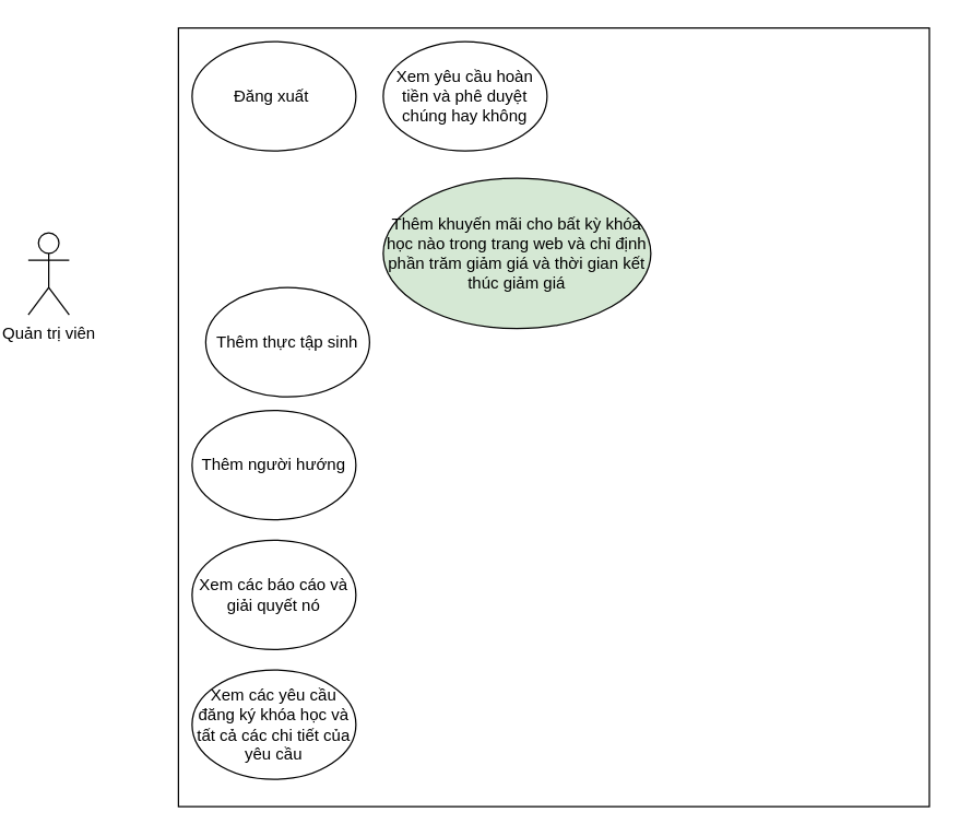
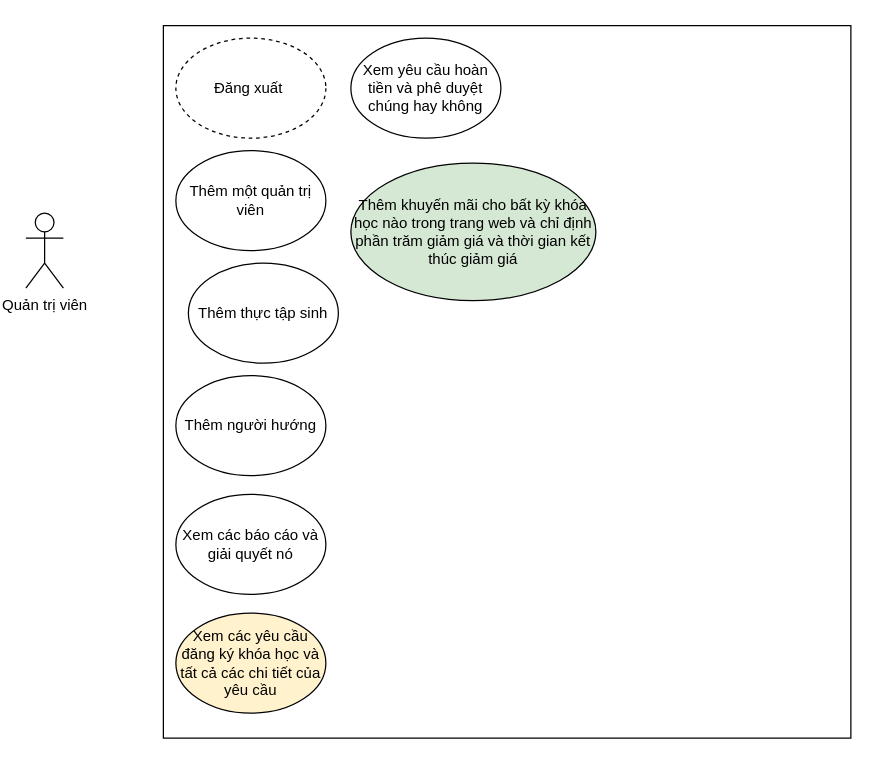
  <mxCell id="0" />
  <mxCell id="1" parent="0" />
  <mxCell id="2" value="Quản trị viên" style="shape=umlActor;verticalLabelPosition=bottom;verticalAlign=top;html=1;outlineConnect=0;" vertex="1" parent="1"><mxGeometry x="20" y="170" width="30" height="60" as="geometry" /></mxCell>
  <mxCell id="3" value="" style="rounded=0;whiteSpace=wrap;html=1;" vertex="1" parent="1"><mxGeometry x="130" y="20" width="550" height="570" as="geometry" /></mxCell>
- <mxCell id="4" value="&lt;p class=&quot;MsoNormal&quot;&gt;Đăng xuất&amp;nbsp;&lt;/p&gt;" style="ellipse;whiteSpace=wrap;html=1;" vertex="1" parent="1"><mxGeometry x="140" y="30" width="120" height="80" as="geometry" /></mxCell>
+ <mxCell id="4" value="&lt;p class=&quot;MsoNormal&quot;&gt;Đăng xuất&amp;nbsp;&lt;/p&gt;" style="ellipse;whiteSpace=wrap;html=1;dashed=1;" vertex="1" parent="1"><mxGeometry x="140" y="30" width="120" height="80" as="geometry" /></mxCell>
+ <mxCell id="5" value="&lt;p class=&quot;MsoNormal&quot;&gt;Thêm một quản trị viên&lt;/p&gt;" style="ellipse;whiteSpace=wrap;html=1;" vertex="1" parent="1"><mxGeometry x="140" y="120" width="120" height="80" as="geometry" /></mxCell>
  <mxCell id="6" value="&lt;p class=&quot;MsoNormal&quot;&gt;Thêm thực tập sinh&lt;/p&gt;" style="ellipse;whiteSpace=wrap;html=1;" vertex="1" parent="1"><mxGeometry x="150" y="210" width="120" height="80" as="geometry" /></mxCell>
  <mxCell id="7" value="&lt;p class=&quot;MsoNormal&quot;&gt;Thêm người hướng&lt;/p&gt;" style="ellipse;whiteSpace=wrap;html=1;" vertex="1" parent="1"><mxGeometry x="140" y="300" width="120" height="80" as="geometry" /></mxCell>
  <mxCell id="8" value="&lt;p class=&quot;MsoNormal&quot;&gt;Xem các báo cáo và giải quyết nó&lt;/p&gt;" style="ellipse;whiteSpace=wrap;html=1;" vertex="1" parent="1"><mxGeometry x="140" y="395" width="120" height="80" as="geometry" /></mxCell>
- <mxCell id="9" value="Xem các yêu cầu đăng ký khóa học và tất cả các chi tiết của yêu cầu" style="ellipse;whiteSpace=wrap;html=1;" vertex="1" parent="1"><mxGeometry x="140" y="490" width="120" height="80" as="geometry" /></mxCell>
+ <mxCell id="9" value="Xem các yêu cầu đăng ký khóa học và tất cả các chi tiết của yêu cầu" style="ellipse;whiteSpace=wrap;html=1;fillColor=#fff2cc;" vertex="1" parent="1"><mxGeometry x="140" y="490" width="120" height="80" as="geometry" /></mxCell>
  <mxCell id="10" value="&lt;p class=&quot;MsoNormal&quot;&gt;Xem yêu cầu hoàn tiền và phê duyệt chúng hay không&lt;/p&gt;" style="ellipse;whiteSpace=wrap;html=1;" vertex="1" parent="1"><mxGeometry x="280" y="30" width="120" height="80" as="geometry" /></mxCell>
  <mxCell id="11" value="&lt;p class=&quot;MsoNormal&quot;&gt;Thêm khuyến mãi cho bất kỳ khóa học nào trong trang web và chỉ định phần trăm giảm giá và thời gian kết thúc giảm giá&lt;/p&gt;" style="ellipse;whiteSpace=wrap;html=1;fillColor=#d5e8d4;" vertex="1" parent="1"><mxGeometry x="280" y="130" width="196" height="110" as="geometry" /></mxCell>
